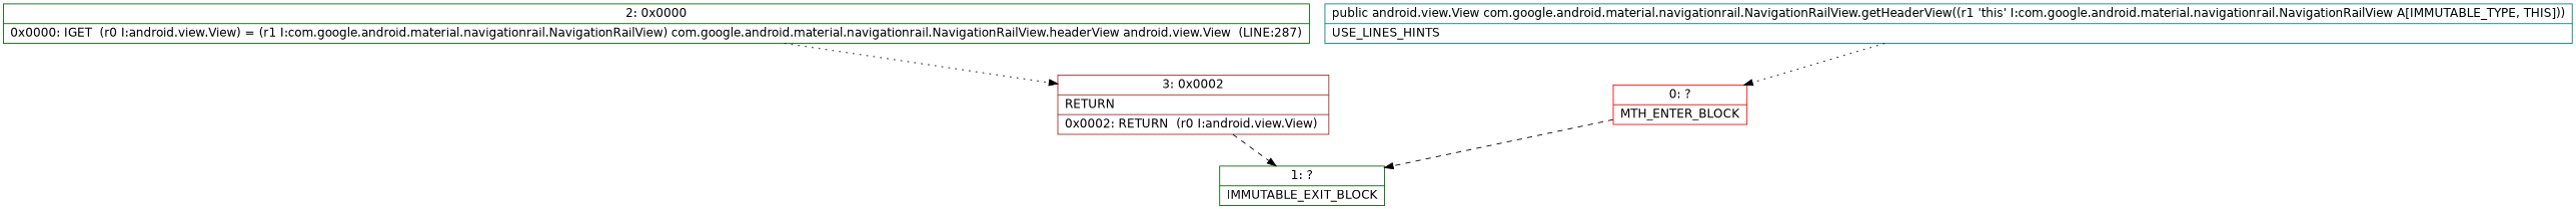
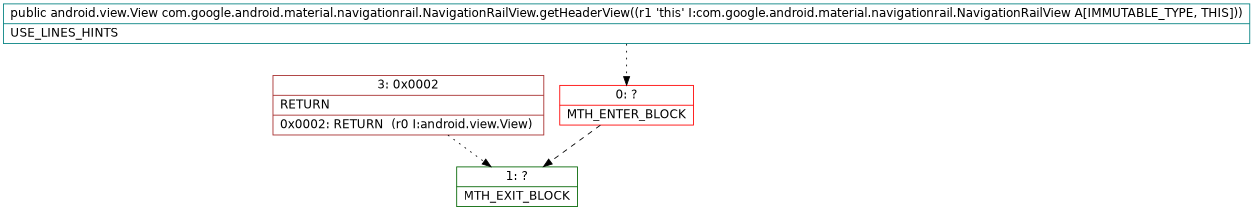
  digraph {
    fontname="DejaVu Sans"
    node [color=darkgreen fontname="DejaVu Sans" shape=record]
    edge [fontname="DejaVu Sans" style=dashed]
    n1 [color=red label="{0\:\ ?|MTH_ENTER_BLOCK\l}"]
-   n2 [label="{1\:\ ?|IMMUTABLE_EXIT_BLOCK\l}"]
-   n3 [label="{2\:\ 0x0000|0x0000: IGET  (r0 I:android.view.View) = (r1 I:com.google.android.material.navigationrail.NavigationRailView) com.google.android.material.navigationrail.NavigationRailView.headerView android.view.View  (LINE:287)\l}"]
+   n2 [label="{1\:\ ?|MTH_EXIT_BLOCK\l}"]
    n4 [color=brown label="{3\:\ 0x0002|RETURN\l|0x0002: RETURN  (r0 I:android.view.View) \l}"]
    n5 [color=teal label="{public android.view.View com.google.android.material.navigationrail.NavigationRailView.getHeaderView((r1 'this' I:com.google.android.material.navigationrail.NavigationRailView A[IMMUTABLE_TYPE, THIS]))  | USE_LINES_HINTS\l}"]
    n1 -> n2
-   n3 -> n4 [style=dotted]
-   n4 -> n2
+   n4 -> n2 [style=dotted]
    n5 -> n1 [style=dotted]
  }
